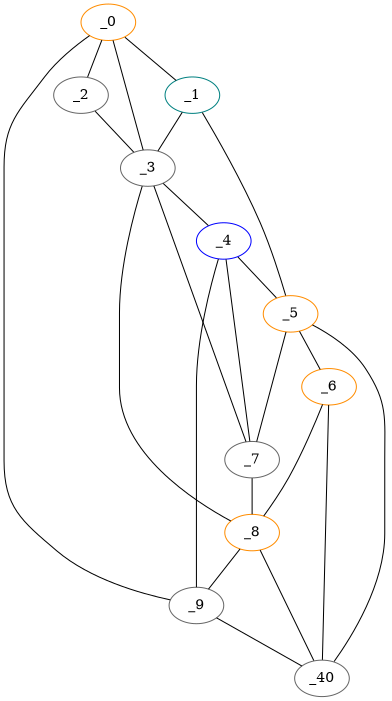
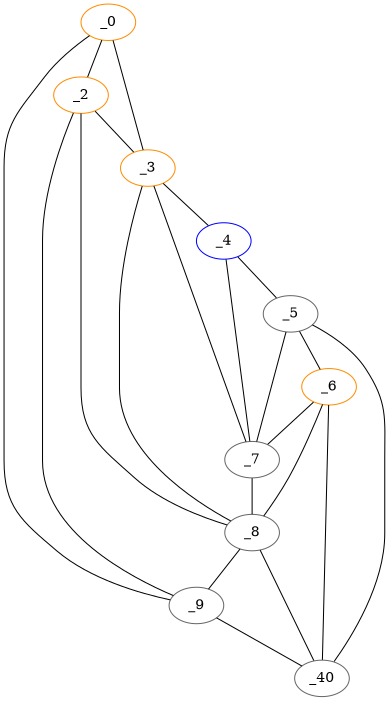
  graph {
    node [color=darkorange x=58 y=5]
    edge [valence=2]
    _0 [x=23]
-   _1 [color=teal x=36 y=4]
-   _2 [color=gray40 x=43 y=23]
-   _3 [color=gray40 x=44 y=17]
+   _2 [x=43 y=23]
+   _3 [x=44 y=17]
    _9 [color=gray40 x=104 y=106]
-   _5 [x=52]
-   _8 [x=62 y=13]
+   _5 [color=gray40 x=52]
+   _8 [color=gray40 x=62 y=13]
    _4 [color=blue x=49 y=10]
    _7 [color=gray40 y=10]
    n10 [color=gray40 label=_40 x=106 y=19]
    _6 [y=7]
-   _0 -- _1 [valence=1]
    _0 -- _2
    _0 -- _3
    _0 -- _9
-   _1 -- _3
-   _1 -- _5 [valence=1]
    _2 -- _3
-   _4 -- _9
+   _2 -- _9
+   _2 -- _8
    _3 -- _8
    _3 -- _4
    _3 -- _7
    _9 -- n10
    _5 -- _7 [valence=1]
    _5 -- n10 [valence=1]
    _5 -- _6 [valence=1]
    _8 -- _9
    _8 -- n10 [valence=1]
    _4 -- _5
    _4 -- _7
    _7 -- _8
    _6 -- _8 [valence=1]
+   _6 -- _7
    _6 -- n10
  }
